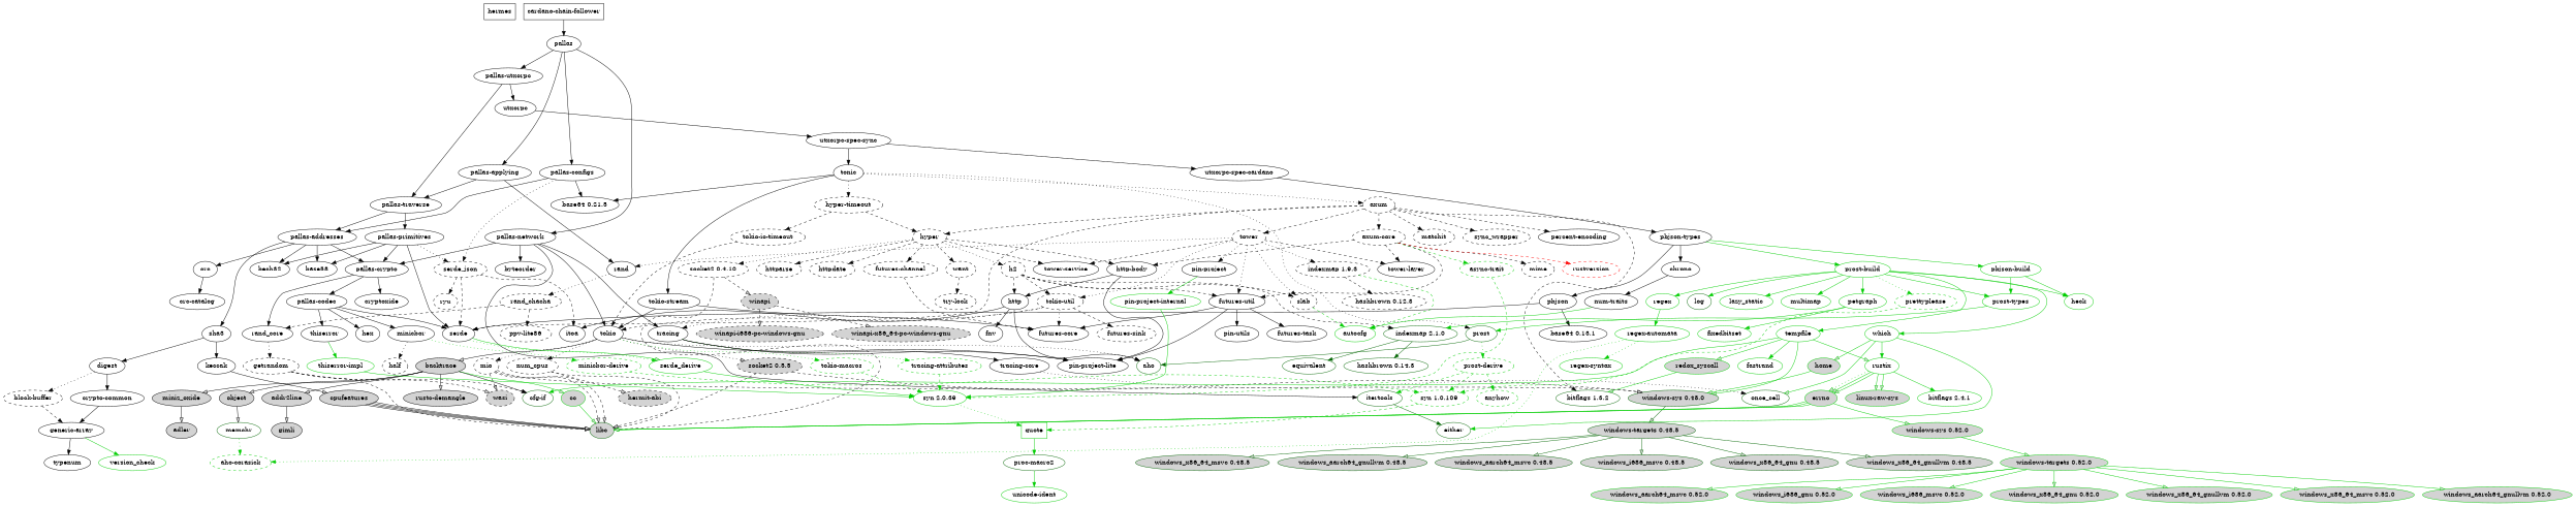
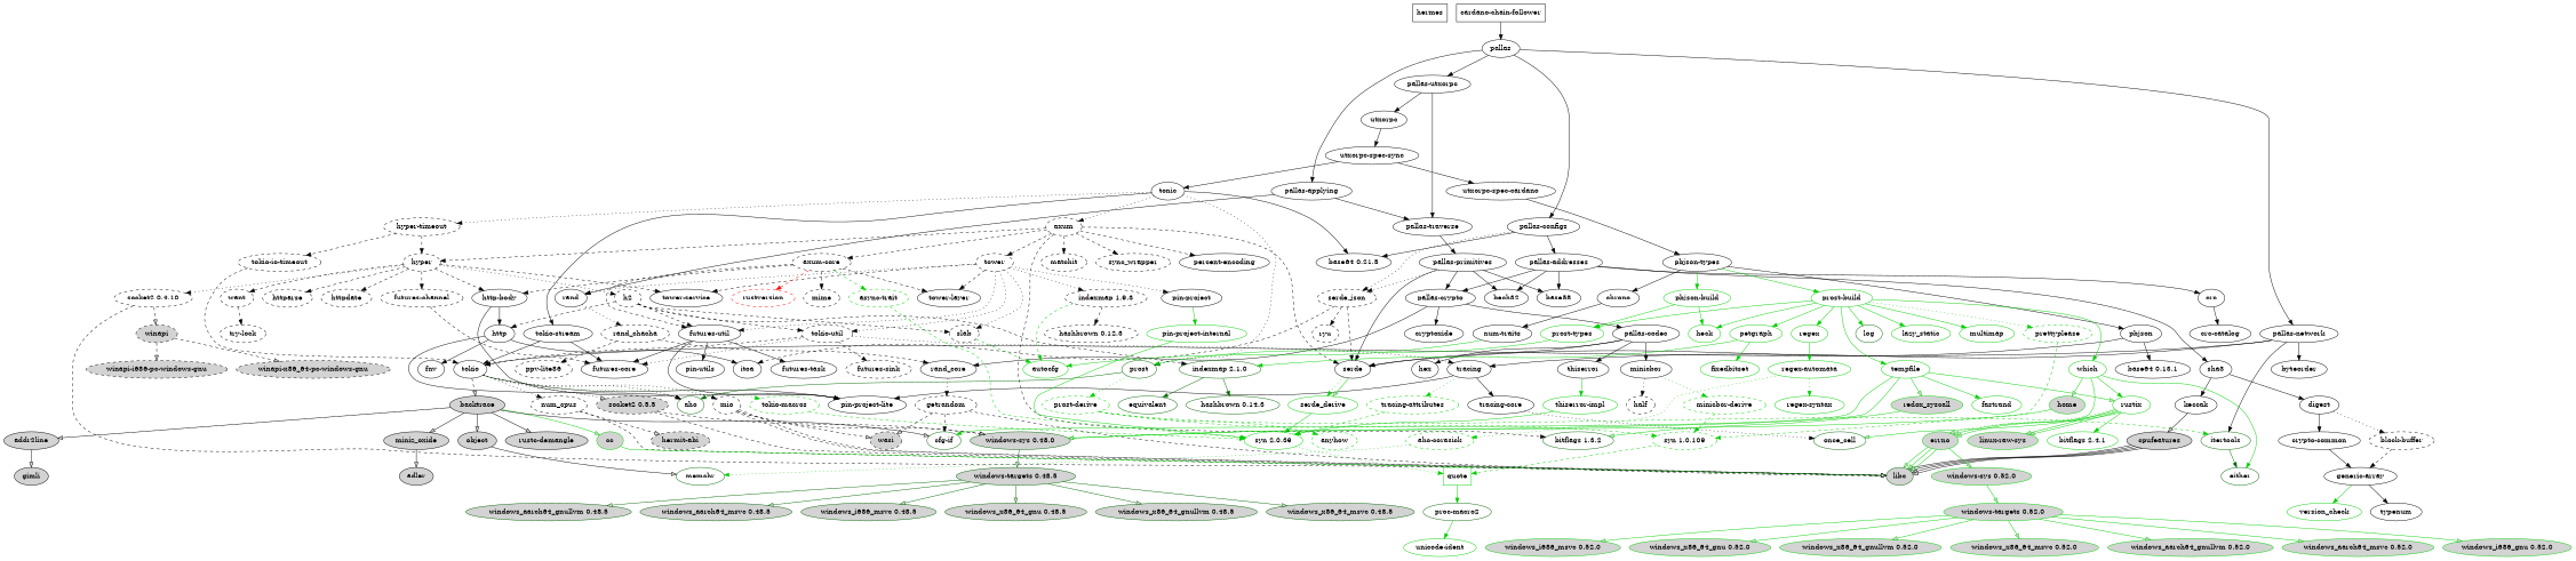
  digraph {
    n1 [label=hermes shape=box]
    n2 [label="cardano-chain-follower" shape=box]
    n3 [label=pallas]
    n4 [label="pallas-applying"]
    n5 [label="pallas-configs"]
    n6 [label="pallas-network"]
    n7 [label="pallas-utxorpc"]
    n8 [label=hex]
    n9 [label="pallas-traverse"]
    n10 [label=rand]
    n11 [label="pallas-addresses"]
    n12 [label="base64 0.21.5"]
    n13 [label=serde_json style=dashed]
    n14 [label=tokio]
    n15 [label="pallas-crypto"]
    n16 [label=byteorder]
    n17 [color=darkgreen label=itertools]
    n18 [label=tracing]
    n19 [label=utxorpc]
    n20 [fillcolor=lightgrey label=backtrace style=filled]
    n21 [color=darkgreen label=aho]
    n22 [label=mio style=dashed]
    n23 [label=num_cpus style=dashed]
    n24 [label="pin-project-lite"]
    n25 [fillcolor=lightgrey label="socket2 0.5.5" style="dashed,filled"]
    n26 [color=green3 label="tokio-macros" style=dashed]
    n27 [fillcolor=lightgrey label=addr2line style=filled]
    n28 [color=green3 fillcolor=lightgrey label=cc style=filled]
    n29 [color=darkgreen label="cfg-if"]
    n30 [fillcolor=lightgrey label=miniz_oxide style=filled]
    n31 [fillcolor=lightgrey label=object style=filled]
    n32 [fillcolor=lightgrey label="rustc-demangle" style=filled]
    n33 [color=darkgreen fillcolor=lightgrey label=libc style=filled]
    n34 [color=darkgreen fillcolor=lightgrey label="windows-sys 0.48.0" style=filled]
    n35 [fillcolor=lightgrey label=wasi style="dashed,filled"]
    n36 [fillcolor=lightgrey label="hermit-abi" style="dashed,filled"]
    n37 [color=green3 label="syn 2.0.39"]
    n38 [label=base58]
    n39 [label=bech32]
    n40 [label=crc]
    n41 [label=sha3]
    n42 [label="pallas-codec"]
    n43 [label=cryptoxide]
    n44 [label=rand_core]
    n45 [label="crc-catalog"]
    n46 [label=digest]
    n47 [label=keccak]
    n48 [label="pallas-primitives"]
    n49 [label=rand_chacha style=dashed]
    n50 [label=thiserror]
    n51 [label=minicbor]
    n52 [label=serde]
    n53 [color=green3 label="thiserror-impl"]
    n54 [label=half style=dashed]
    n55 [color=green3 label="minicbor-derive" style=dashed]
    n56 [color=green3 label=serde_derive]
    n57 [label=itoa]
    n58 [label=ryu style=dashed]
    n59 [label=getrandom style=dashed]
    n60 [color=darkgreen label=either]
    n61 [color=green3 label="tracing-attributes" style=dashed]
    n62 [label="tracing-core"]
    n63 [color=darkgreen label=log]
    n64 [label="utxorpc-spec-sync"]
    n65 [fillcolor=lightgrey label=gimli style=filled]
    n66 [fillcolor=lightgrey label=adler style=filled]
    n67 [color=darkgreen label=memchr]
    n68 [color=darkgreen fillcolor=lightgrey label="windows-targets 0.48.5" style=filled]
    n69 [color=green3 label=quote shape=box]
    n70 [color=darkgreen fillcolor=lightgrey label="windows_aarch64_gnullvm 0.48.5" style=filled]
    n71 [color=darkgreen fillcolor=lightgrey label="windows_aarch64_msvc 0.48.5" style=filled]
    n72 [color=darkgreen fillcolor=lightgrey label="windows_i686_msvc 0.48.5" style=filled]
    n73 [color=darkgreen fillcolor=lightgrey label="windows_x86_64_gnu 0.48.5" style=filled]
    n74 [color=darkgreen fillcolor=lightgrey label="windows_x86_64_gnullvm 0.48.5" style=filled]
    n75 [color=darkgreen fillcolor=lightgrey label="windows_x86_64_msvc 0.48.5" style=filled]
    n76 [label="block-buffer" style=dashed]
    n77 [label="crypto-common"]
    n78 [fillcolor=lightgrey label=cpufeatures style=filled]
    n79 [label="ppv-lite86" style=dashed]
    n80 [color=green3 label="syn 1.0.109" style=dashed]
    n81 [color=darkgreen label=once_cell]
    n82 [label="utxorpc-spec-cardano"]
    n83 [label=tonic]
    n84 [color=darkgreen label="proc-macro2"]
    n85 [color=green3 label="unicode-ident"]
    n86 [label="generic-array"]
    n87 [label="pbjson-types"]
    n88 [label=pbjson]
    n89 [label=chrono]
    n90 [color=green3 label="pbjson-build"]
    n91 [color=green3 label="prost-build"]
    n92 [color=darkgreen label=prost]
    n93 [label=axum style=dashed]
    n94 [label="hyper-timeout" style=dashed]
    n95 [label="tokio-stream"]
    n96 [label=typenum]
    n97 [color=green3 label=version_check]
    n98 [label="base64 0.13.1"]
    n99 [label="num-traits"]
    n100 [color=green3 label=heck]
    n101 [color=green3 label="prost-types"]
    n102 [color=green3 label=lazy_static]
    n103 [color=green3 label=multimap]
    n104 [color=green3 label=petgraph]
    n105 [color=green3 label=prettyplease style=dashed]
    n106 [color=green3 label=regex]
    n107 [color=green3 label=tempfile]
    n108 [color=green3 label=which]
    n109 [color=green3 label="prost-derive" style=dashed]
    n110 [color=green3 label=anyhow style=dashed]
    n111 [label=hyper style=dashed]
    n112 [label="percent-encoding"]
    n113 [label=tower style=dashed]
    n114 [label="axum-core" style=dashed]
    n115 [color=darkgreen label="bitflags 1.3.2"]
    n116 [label=matchit style=dashed]
    n117 [label=sync_wrapper style=dashed]
    n118 [label="tokio-io-timeout" style=dashed]
    n119 [label="futures-core"]
    n120 [color=green3 label=autocfg]
    n121 [color=darkgreen label="indexmap 2.1.0"]
    n122 [color=green3 label=fixedbitset]
    n123 [color=green3 label="regex-automata"]
    n124 [color=green3 label=fastrand]
    n125 [color=green3 fillcolor=lightgrey label=redox_syscall style=filled]
    n126 [color=green3 label=rustix]
    n127 [color=green3 fillcolor=lightgrey label=home style=filled]
    n128 [color=green3 label="async-trait" style=dashed]
    n129 [label=h2 style=dashed]
    n130 [label="http-body"]
    n131 [label="tower-service"]
    n132 [label="futures-channel" style=dashed]
    n133 [label=httparse style=dashed]
    n134 [label=httpdate style=dashed]
    n135 [label="socket2 0.4.10" style=dashed]
    n136 [label=want style=dashed]
    n137 [label="futures-util"]
    n138 [label=slab style=dashed]
    n139 [label="tokio-util" style=dashed]
    n140 [label="pin-project"]
    n141 [label="tower-layer"]
    n142 [label="indexmap 1.9.3" style=dashed]
    n143 [label=mime style=dashed]
    n144 [color=red label=rustversion style=dashed]
    n145 [label="futures-task"]
    n146 [label="pin-utils"]
    n147 [label=http]
    n148 [label=fnv]
    n149 [color=darkgreen label=equivalent]
    n150 [color=darkgreen label="hashbrown 0.14.3"]
    n151 [label="futures-sink" style=dashed]
    n152 [fillcolor=lightgrey label=winapi style="dashed,filled"]
    n153 [label="try-lock" style=dashed]
    n154 [color=green3 label="pin-project-internal"]
    n155 [label="hashbrown 0.12.3" style=dashed]
    n156 [color=green3 label="aho-corasick" style=dashed]
    n157 [color=green3 label="regex-syntax"]
    n158 [color=green3 label="bitflags 2.4.1"]
    n159 [color=green3 fillcolor=lightgrey label=errno style=filled]
    n160 [color=green3 fillcolor=lightgrey label="linux-raw-sys" style=filled]
    n161 [fillcolor=lightgrey label="winapi-i686-pc-windows-gnu" style="dashed,filled"]
    n162 [fillcolor=lightgrey label="winapi-x86_64-pc-windows-gnu" style="dashed,filled"]
    n163 [color=green3 fillcolor=lightgrey label="windows-sys 0.52.0" style=filled]
    n164 [color=green3 fillcolor=lightgrey label="windows-targets 0.52.0" style=filled]
    n165 [color=green3 fillcolor=lightgrey label="windows_aarch64_gnullvm 0.52.0" style=filled]
    n166 [color=green3 fillcolor=lightgrey label="windows_aarch64_msvc 0.52.0" style=filled]
    n167 [color=green3 fillcolor=lightgrey label="windows_i686_gnu 0.52.0" style=filled]
    n168 [color=green3 fillcolor=lightgrey label="windows_i686_msvc 0.52.0" style=filled]
    n169 [color=green3 fillcolor=lightgrey label="windows_x86_64_gnu 0.52.0" style=filled]
    n170 [color=green3 fillcolor=lightgrey label="windows_x86_64_gnullvm 0.52.0" style=filled]
    n171 [color=green3 fillcolor=lightgrey label="windows_x86_64_msvc 0.52.0" style=filled]
    n2 -> n3
    n3 -> n4
    n3 -> n5
    n3 -> n6
    n3 -> n7
    n4 -> n9
    n4 -> n10
    n5 -> n11
    n5 -> n12
    n5 -> n13 [style=dotted]
    n6 -> n14
-   n6 -> n15
    n6 -> n16
    n6 -> n17
    n6 -> n18
    n7 -> n9
    n7 -> n19
-   n9 -> n11
    n9 -> n48
    n10 -> n49 [style=dotted]
    n11 -> n15
    n11 -> n38
    n11 -> n39
    n11 -> n40
    n11 -> n41
    n13 -> n52 [style=dashed]
    n13 -> n57 [style=dashed]
    n13 -> n58 [style=dashed]
-   n14 -> n20 [arrowType=empty fillcolor=lightgrey]
+   n14 -> n20 [arrowType=empty fillcolor=lightgrey style=dashed]
    n14 -> n21 [style=dotted]
    n14 -> n22 [style=dotted]
    n14 -> n23 [style=dotted]
    n14 -> n24
    n14 -> n25 [arrowType=empty fillcolor=lightgrey style=dotted]
    n14 -> n26 [color=green3 style=dotted]
    n15 -> n42
    n15 -> n43
    n15 -> n44
    n17 -> n60 [color=darkgreen]
    n18 -> n24
    n18 -> n61 [color=green3 style=dotted]
    n18 -> n62
    n19 -> n64
    n20 -> n27 [arrowType=empty fillcolor=lightgrey]
    n20 -> n28 [arrowType=empty color=green3 fillcolor=lightgrey]
    n20 -> n29 [arrowType=empty fillcolor=lightgrey]
    n20 -> n30 [arrowType=empty fillcolor=lightgrey]
    n20 -> n31 [arrowType=empty fillcolor=lightgrey]
    n20 -> n32 [arrowType=empty fillcolor=lightgrey]
    n22 -> n33 [arrowType=empty fillcolor=lightgrey style=dashed]
    n22 -> n33 [arrowType=empty fillcolor=lightgrey style=dashed]
    n22 -> n34 [arrowType=empty fillcolor=lightgrey style=dashed]
    n22 -> n35 [arrowType=empty fillcolor=lightgrey style=dashed]
    n23 -> n33 [arrowType=empty fillcolor=lightgrey style=dashed]
    n23 -> n36 [arrowType=empty fillcolor=lightgrey style=dashed]
    n25 -> n33 [arrowType=empty fillcolor=lightgrey style=dashed]
    n25 -> n34 [arrowType=empty fillcolor=lightgrey style=dashed]
    n26 -> n37 [color=green3 style=dashed]
    n27 -> n65 [arrowType=empty fillcolor=lightgrey]
    n28 -> n33 [arrowType=empty color=green3 fillcolor=lightgrey]
    n30 -> n66 [arrowType=empty fillcolor=lightgrey]
    n31 -> n67 [arrowType=empty fillcolor=lightgrey]
    n34 -> n68 [arrowType=empty color=darkgreen fillcolor=lightgrey]
    n37 -> n69 [color=green3 style=dotted]
    n40 -> n45
    n41 -> n46
    n41 -> n47
    n42 -> n8
    n42 -> n50
    n42 -> n51
    n42 -> n52
    n44 -> n59 [style=dotted]
    n46 -> n76 [style=dotted]
    n46 -> n77
    n47 -> n78 [arrowType=empty fillcolor=lightgrey]
    n48 -> n13 [style=dotted]
    n48 -> n15
    n48 -> n38
    n48 -> n39
    n48 -> n52
    n49 -> n44 [style=dashed]
    n49 -> n79 [style=dashed]
    n50 -> n53 [color=green3]
    n51 -> n54 [style=dotted]
    n51 -> n55 [color=green3 style=dotted]
    n52 -> n56 [color=green3 style=dotted]
    n52 -> n56 [arrowType=empty color=green3 fillcolor=lightgrey]
    n53 -> n37 [color=green3]
    n55 -> n80 [color=green3 style=dashed]
    n56 -> n37 [color=green3]
    n59 -> n29 [style=dashed]
    n59 -> n33 [arrowType=empty fillcolor=lightgrey style=dashed]
    n59 -> n35 [arrowType=empty fillcolor=lightgrey style=dashed]
    n61 -> n37 [color=green3 style=dashed]
    n62 -> n81 [style=dotted]
    n64 -> n82
    n64 -> n83
    n68 -> n70 [arrowType=empty color=darkgreen fillcolor=lightgrey]
    n68 -> n71 [arrowType=empty color=darkgreen fillcolor=lightgrey]
    n68 -> n72 [arrowType=empty color=darkgreen fillcolor=lightgrey]
    n68 -> n73 [arrowType=empty color=darkgreen fillcolor=lightgrey]
    n68 -> n74 [arrowType=empty color=darkgreen fillcolor=lightgrey]
    n68 -> n75 [arrowType=empty color=darkgreen fillcolor=lightgrey]
    n69 -> n84 [color=green3]
    n76 -> n86 [style=dashed]
    n77 -> n86
    n78 -> n33 [arrowType=empty fillcolor=lightgrey]
    n78 -> n33 [arrowType=empty fillcolor=lightgrey]
    n78 -> n33 [arrowType=empty fillcolor=lightgrey]
    n78 -> n33 [arrowType=empty fillcolor=lightgrey]
    n80 -> n69 [color=green3 style=dashed]
    n82 -> n87
    n83 -> n12
    n83 -> n92 [style=dotted]
    n83 -> n93 [style=dotted]
    n83 -> n94 [style=dotted]
    n83 -> n95
    n84 -> n85 [color=green3]
    n86 -> n96
    n86 -> n97 [color=green3]
    n87 -> n88
    n87 -> n89
    n87 -> n90 [color=green3]
    n87 -> n91 [color=green3]
    n88 -> n52
    n88 -> n98
    n89 -> n99
    n90 -> n100 [color=green3]
    n90 -> n101 [color=green3]
    n91 -> n63 [color=green3]
    n91 -> n100 [color=green3]
    n91 -> n101 [color=green3]
    n91 -> n102 [color=green3]
    n91 -> n103 [color=green3]
    n91 -> n104 [color=green3]
    n91 -> n105 [color=green3 style=dotted]
    n91 -> n106 [color=green3]
    n91 -> n107 [color=green3]
    n91 -> n108 [color=green3]
    n92 -> n21 [color=darkgreen]
    n92 -> n109 [color=green3 style=dotted]
    n93 -> n52 [style=dashed]
    n93 -> n111 [style=dashed]
    n93 -> n112 [style=dashed]
    n93 -> n113 [style=dashed]
    n93 -> n114 [style=dashed]
    n93 -> n115 [style=dashed]
    n93 -> n116 [style=dashed]
    n93 -> n117 [style=dashed]
    n94 -> n111 [style=dashed]
    n94 -> n118 [style=dashed]
    n95 -> n14
    n95 -> n119
    n99 -> n120 [color=green3]
    n101 -> n92 [color=green3]
    n104 -> n121 [color=green3]
    n104 -> n122 [color=green3]
    n105 -> n80 [color=green3 style=dashed]
    n106 -> n123 [color=green3]
    n107 -> n29 [color=green3]
    n107 -> n34 [arrowType=empty color=green3 fillcolor=lightgrey]
    n107 -> n124 [color=green3]
    n107 -> n125 [arrowType=empty color=green3 fillcolor=lightgrey]
    n107 -> n126 [arrowType=empty color=green3 fillcolor=lightgrey]
    n108 -> n60 [color=green3]
    n108 -> n81 [arrowType=empty color=green3 fillcolor=lightgrey]
    n108 -> n126 [color=green3]
    n108 -> n127 [arrowType=empty color=green3 fillcolor=lightgrey]
    n109 -> n17 [color=green3 style=dashed]
    n109 -> n80 [color=green3 style=dashed]
    n109 -> n110 [color=green3 style=dashed]
    n111 -> n129 [style=dotted]
    n111 -> n130 [style=dashed]
    n111 -> n131 [style=dashed]
    n111 -> n132 [style=dashed]
    n111 -> n133 [style=dashed]
    n111 -> n134 [style=dashed]
    n111 -> n135 [style=dotted]
    n111 -> n136 [style=dashed]
    n113 -> n10 [style=dotted]
    n113 -> n131 [style=dashed]
    n113 -> n137 [style=dotted]
    n113 -> n138 [style=dotted]
    n113 -> n139 [style=dotted]
    n113 -> n140 [style=dotted]
    n113 -> n141 [style=dashed]
    n113 -> n142 [style=dotted]
    n114 -> n128 [color=green3 style=dashed]
    n114 -> n130 [style=dashed]
    n114 -> n137 [style=dashed]
    n114 -> n141 [style=dashed]
    n114 -> n143 [style=dashed]
    n114 -> n144 [color=red style=dashed]
    n118 -> n14 [style=dashed]
    n121 -> n149 [color=darkgreen]
    n121 -> n150 [color=darkgreen]
    n123 -> n156 [color=green3 style=dotted]
    n123 -> n157 [color=green3 style=dotted]
    n125 -> n115 [arrowType=empty color=green3 fillcolor=lightgrey]
    n126 -> n158 [color=green3]
    n126 -> n159 [arrowType=empty color=green3 fillcolor=lightgrey style=dotted]
    n126 -> n159 [arrowType=empty color=green3 fillcolor=lightgrey]
    n126 -> n159 [arrowType=empty color=green3 fillcolor=lightgrey]
    n126 -> n160 [arrowType=empty color=green3 fillcolor=lightgrey]
    n126 -> n160 [arrowType=empty color=green3 fillcolor=lightgrey]
    n127 -> n34 [arrowType=empty color=green3 fillcolor=lightgrey]
    n128 -> n37 [color=green3 style=dashed]
    n129 -> n121 [style=dashed]
    n129 -> n137 [style=dashed]
    n129 -> n138 [style=dashed]
    n129 -> n139 [style=dashed]
    n129 -> n147 [style=dashed]
    n130 -> n24
    n130 -> n147
    n132 -> n119 [style=dashed]
    n135 -> n33 [arrowType=empty fillcolor=lightgrey style=dashed]
    n135 -> n152 [arrowType=empty fillcolor=lightgrey style=dashed]
    n136 -> n153 [style=dashed]
    n137 -> n24
    n137 -> n119
    n137 -> n145
    n137 -> n146
    n138 -> n120 [color=green3 style=dashed]
    n139 -> n14 [style=dashed]
    n139 -> n18 [style=dotted]
    n139 -> n119 [style=dotted]
    n139 -> n151 [style=dashed]
    n140 -> n154 [color=green3]
    n142 -> n120 [color=green3 style=dashed]
    n142 -> n155 [style=dashed]
    n147 -> n21
    n147 -> n57
    n147 -> n148
    n152 -> n161 [arrowType=empty fillcolor=lightgrey style=dashed]
    n152 -> n162 [arrowType=empty fillcolor=lightgrey style=dashed]
    n154 -> n37 [color=green3]
-   n67 -> n156 [color=green3 style=dotted]
+   n156 -> n67 [color=green3 style=dotted]
    n159 -> n33 [arrowType=empty color=green3 fillcolor=lightgrey]
    n159 -> n33 [arrowType=empty color=green3 fillcolor=lightgrey]
    n159 -> n33 [arrowType=empty color=green3 fillcolor=lightgrey]
    n159 -> n163 [arrowType=empty color=green3 fillcolor=lightgrey]
    n163 -> n164 [arrowType=empty color=green3 fillcolor=lightgrey]
    n164 -> n165 [arrowType=empty color=green3 fillcolor=lightgrey]
    n164 -> n166 [arrowType=empty color=green3 fillcolor=lightgrey]
    n164 -> n167 [arrowType=empty color=green3 fillcolor=lightgrey]
    n164 -> n168 [arrowType=empty color=green3 fillcolor=lightgrey]
    n164 -> n169 [arrowType=empty color=green3 fillcolor=lightgrey]
    n164 -> n170 [arrowType=empty color=green3 fillcolor=lightgrey]
    n164 -> n171 [arrowType=empty color=green3 fillcolor=lightgrey]
  }
